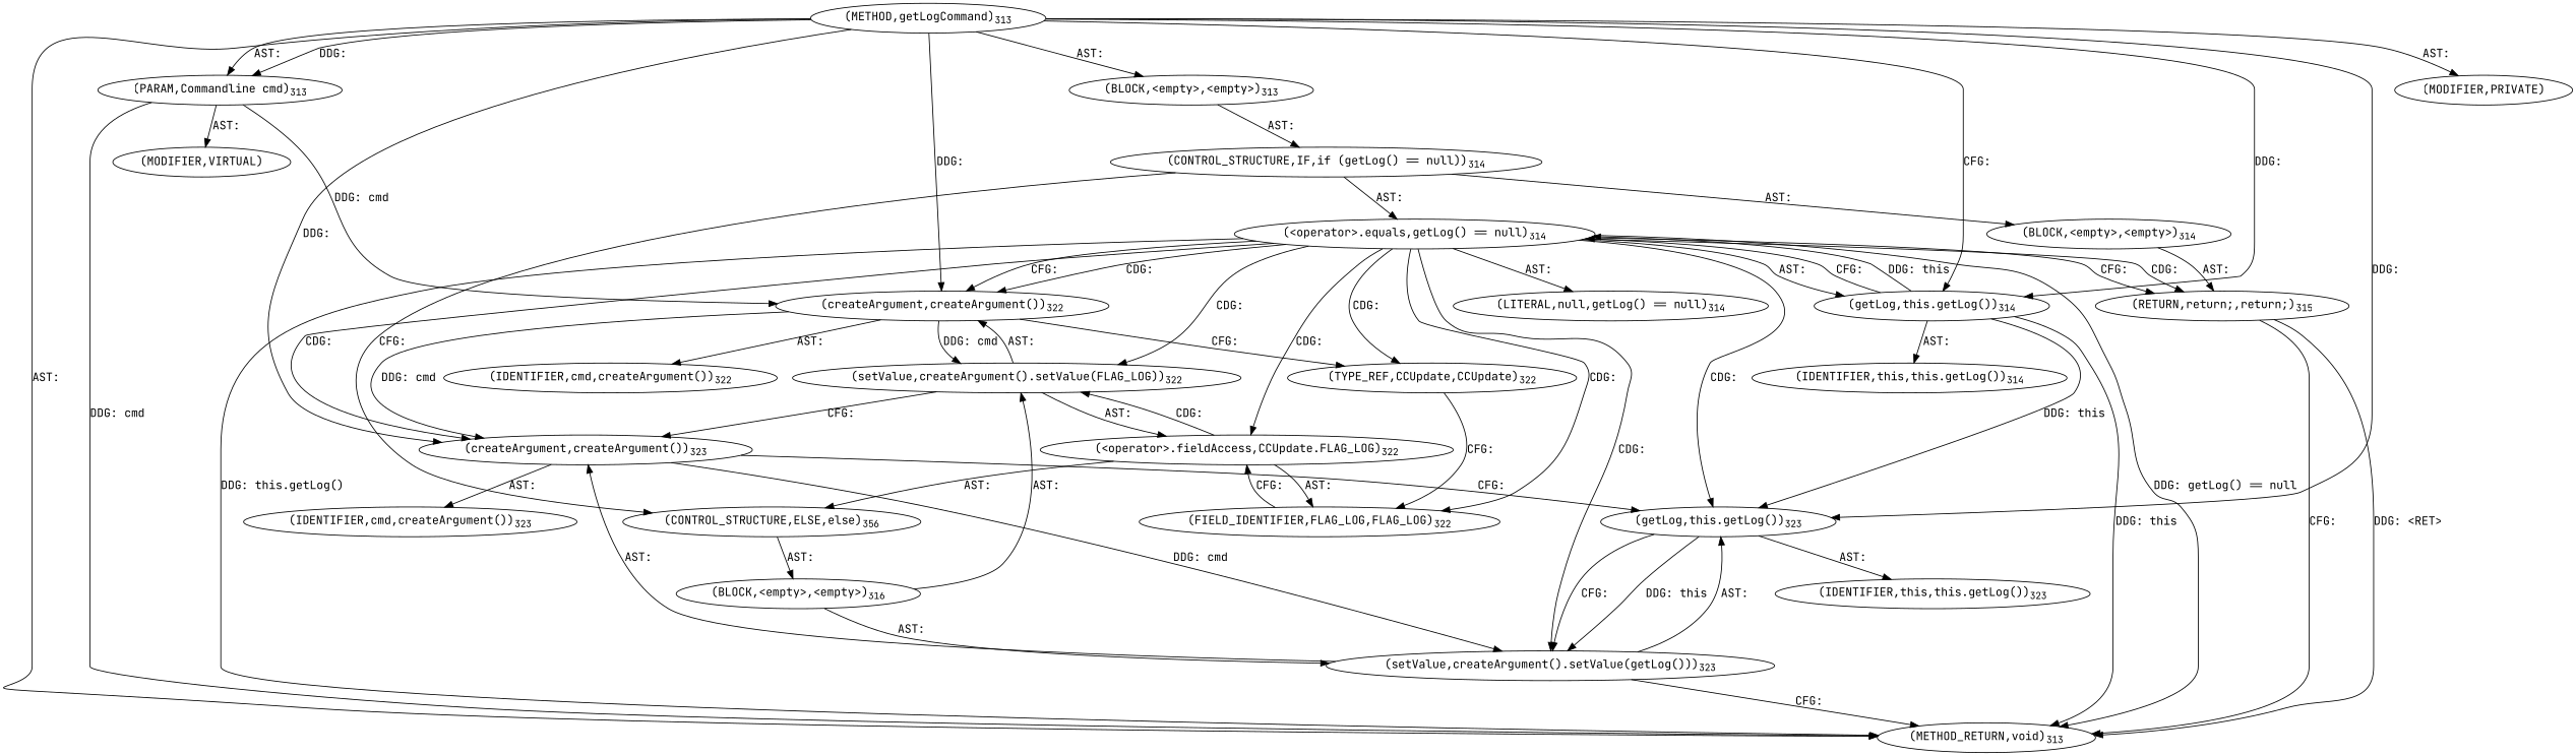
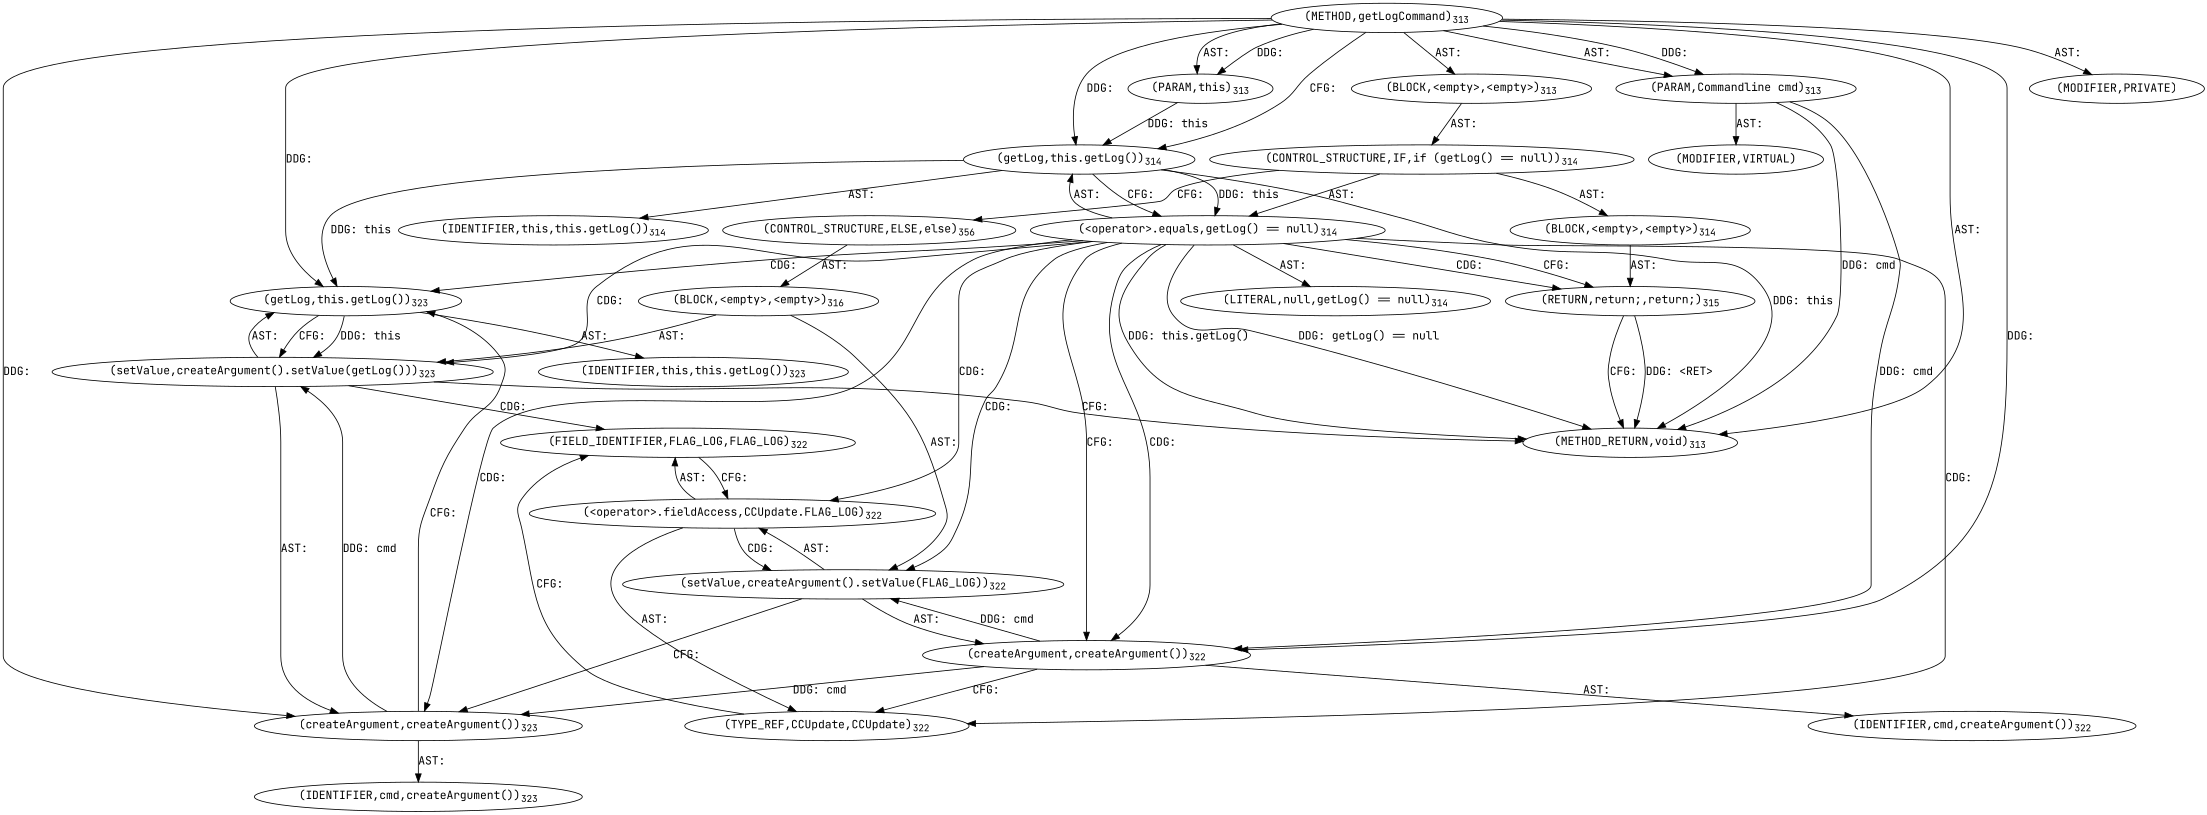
  digraph {
    fontname="JetBrains Mono"
    node [fontname="JetBrains Mono"]
    edge [fontname="JetBrains Mono"]
    n1 [label=<(METHOD,getLogCommand)<SUB>313</SUB>>]
+   n2 [label=<(PARAM,this)<SUB>313</SUB>>]
    n3 [label=<(PARAM,Commandline cmd)<SUB>313</SUB>>]
    n4 [label=<(BLOCK,&lt;empty&gt;,&lt;empty&gt;)<SUB>313</SUB>>]
    n5 [label=<(getLog,this.getLog())<SUB>314</SUB>>]
    n6 [label=<(createArgument,createArgument())<SUB>322</SUB>>]
    n7 [label=<(createArgument,createArgument())<SUB>323</SUB>>]
    n8 [label=<(getLog,this.getLog())<SUB>323</SUB>>]
    n9 [label=<(MODIFIER,PRIVATE)>]
    n10 [label=<(METHOD_RETURN,void)<SUB>313</SUB>>]
    n11 [label=<(MODIFIER,VIRTUAL)>]
    n12 [label=<(CONTROL_STRUCTURE,IF,if (getLog() == null))<SUB>314</SUB>>]
    n13 [label=<(&lt;operator&gt;.equals,getLog() == null)<SUB>314</SUB>>]
    n14 [label=<(RETURN,return;,return;)<SUB>315</SUB>>]
    n15 [label=<(LITERAL,null,getLog() == null)<SUB>314</SUB>>]
    n16 [label=<(setValue,createArgument().setValue(FLAG_LOG))<SUB>322</SUB>>]
    n17 [label=<(&lt;operator&gt;.fieldAccess,CCUpdate.FLAG_LOG)<SUB>322</SUB>>]
    n18 [label=<(TYPE_REF,CCUpdate,CCUpdate)<SUB>322</SUB>>]
    n19 [label=<(FIELD_IDENTIFIER,FLAG_LOG,FLAG_LOG)<SUB>322</SUB>>]
    n20 [label=<(setValue,createArgument().setValue(getLog()))<SUB>323</SUB>>]
    n21 [label=<(IDENTIFIER,this,this.getLog())<SUB>314</SUB>>]
    n22 [label=<(IDENTIFIER,cmd,createArgument())<SUB>322</SUB>>]
    n23 [label=<(IDENTIFIER,cmd,createArgument())<SUB>323</SUB>>]
    n24 [label=<(IDENTIFIER,this,this.getLog())<SUB>323</SUB>>]
    n25 [label=<(BLOCK,&lt;empty&gt;,&lt;empty&gt;)<SUB>314</SUB>>]
    n26 [label=<(CONTROL_STRUCTURE,ELSE,else)<SUB>356</SUB>>]
    n27 [label=<(BLOCK,&lt;empty&gt;,&lt;empty&gt;)<SUB>316</SUB>>]
+   n1 -> n2 [label="AST: "]
+   n1 -> n2 [label="DDG: "]
    n1 -> n3 [label="AST: "]
    n1 -> n3 [label="DDG: "]
    n1 -> n4 [label="AST: "]
    n1 -> n5 [label="CFG: "]
    n1 -> n5 [label="DDG: "]
    n1 -> n6 [label="DDG: "]
    n1 -> n7 [label="DDG: "]
    n1 -> n8 [label="DDG: "]
    n1 -> n9 [label="AST: "]
    n1 -> n10 [label="AST: "]
+   n2 -> n5 [label="DDG: this"]
    n3 -> n6 [label="DDG: cmd"]
    n3 -> n10 [label="DDG: cmd"]
    n3 -> n11 [label="AST: "]
    n4 -> n12 [label="AST: "]
    n5 -> n8 [label="DDG: this"]
    n5 -> n10 [label="DDG: this"]
    n5 -> n13 [label="CFG: "]
    n5 -> n13 [label="DDG: this"]
    n5 -> n21 [label="AST: "]
    n6 -> n7 [label="DDG: cmd"]
    n6 -> n16 [label="DDG: cmd"]
    n6 -> n18 [label="CFG: "]
    n6 -> n22 [label="AST: "]
    n7 -> n8 [label="CFG: "]
    n7 -> n20 [label="DDG: cmd"]
    n7 -> n23 [label="AST: "]
    n8 -> n20 [label="CFG: "]
    n8 -> n20 [label="DDG: this"]
    n8 -> n24 [label="AST: "]
    n12 -> n13 [label="AST: "]
    n12 -> n25 [label="AST: "]
    n12 -> n26 [label="CFG: "]
    n13 -> n5 [label="AST: "]
    n13 -> n6 [label="CFG: "]
    n13 -> n6 [label="CDG: "]
    n13 -> n7 [label="CDG: "]
    n13 -> n8 [label="CDG: "]
    n13 -> n10 [label="DDG: this.getLog()"]
    n13 -> n10 [label="DDG: getLog() == null"]
    n13 -> n14 [label="CFG: "]
    n13 -> n14 [label="CDG: "]
    n13 -> n15 [label="AST: "]
    n13 -> n16 [label="CDG: "]
    n13 -> n17 [label="CDG: "]
    n13 -> n18 [label="CDG: "]
-   n13 -> n19 [label="CDG: "]
+   n20 -> n19 [label="CDG: "]
    n13 -> n20 [label="CDG: "]
    n14 -> n10 [label="CFG: "]
    n14 -> n10 [label="DDG: &lt;RET&gt;"]
    n16 -> n6 [label="AST: "]
    n16 -> n7 [label="CFG: "]
    n16 -> n17 [label="AST: "]
    n17 -> n16 [label="CDG: "]
-   n17 -> n26 [label="AST: "]
+   n17 -> n18 [label="AST: "]
    n17 -> n19 [label="AST: "]
    n18 -> n19 [label="CFG: "]
    n19 -> n17 [label="CFG: "]
    n20 -> n7 [label="AST: "]
    n20 -> n8 [label="AST: "]
    n20 -> n10 [label="CFG: "]
    n25 -> n14 [label="AST: "]
    n26 -> n27 [label="AST: "]
    n27 -> n16 [label="AST: "]
    n27 -> n20 [label="AST: "]
  }
